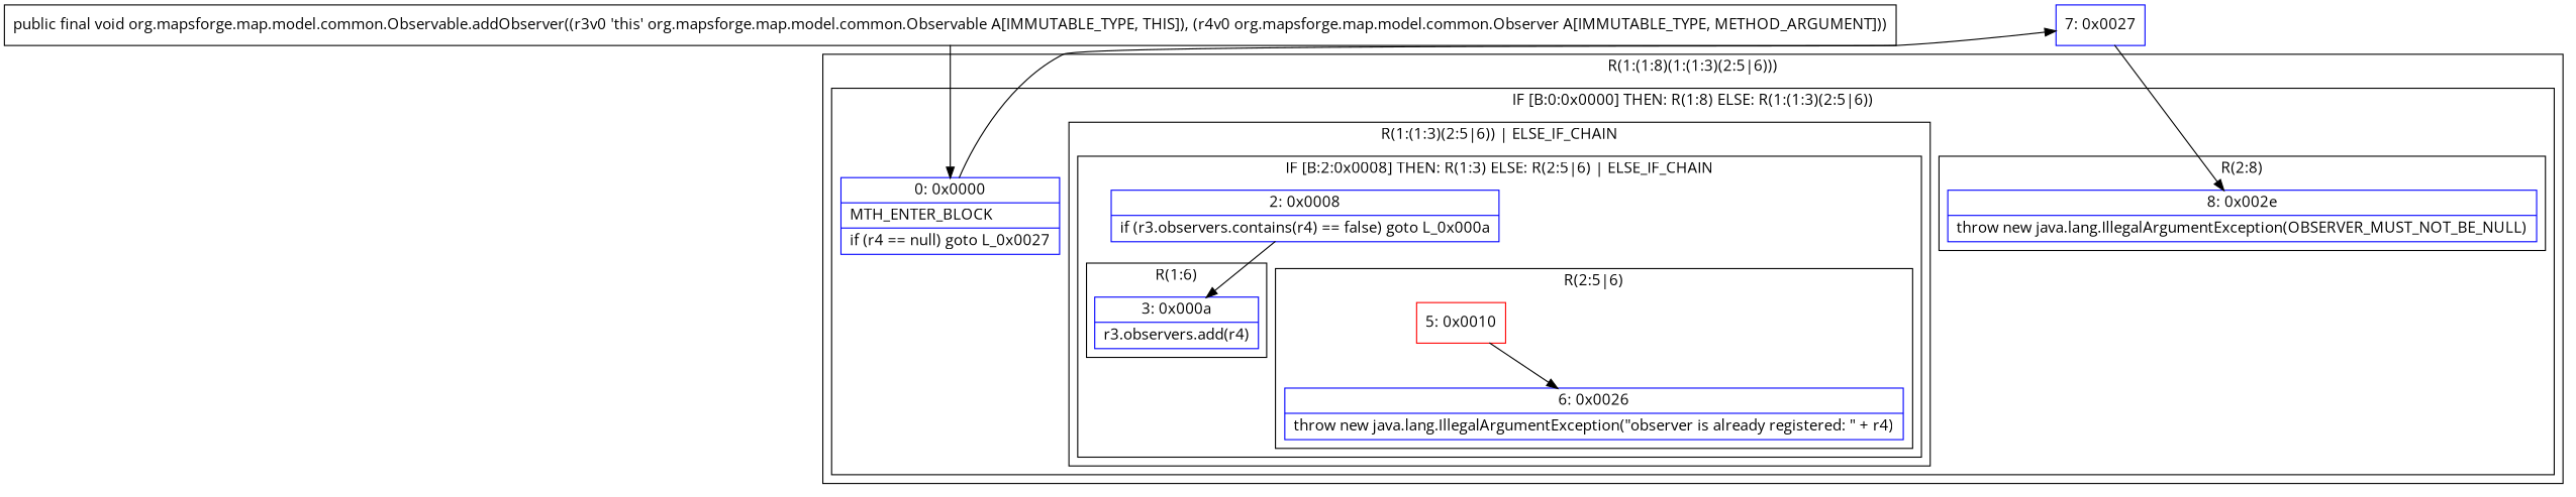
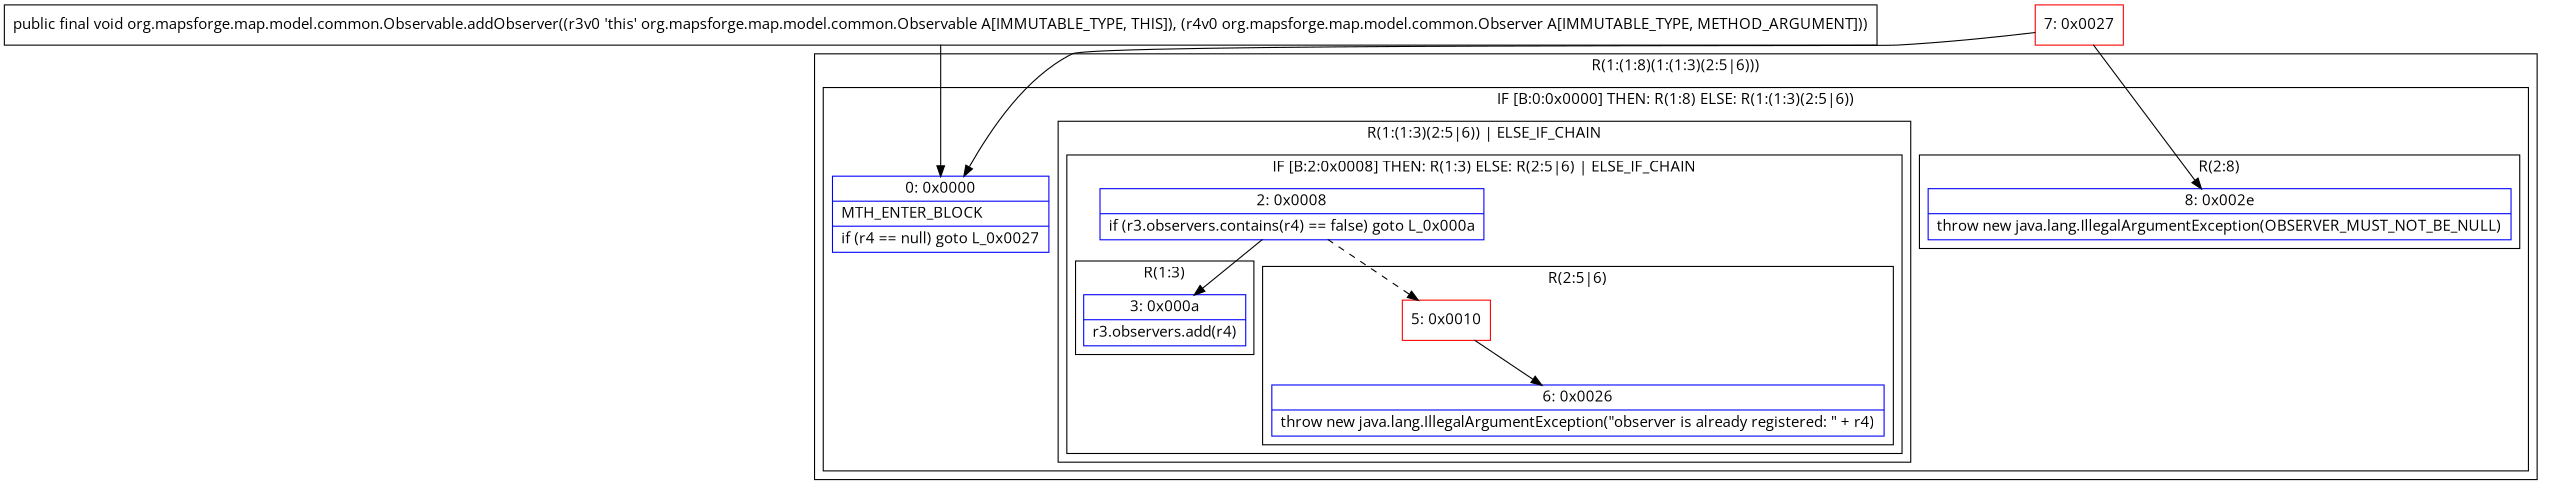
  digraph {
    fontname="Open Sans"
    node [color=blue fontname="Open Sans" shape=record]
    edge [fontname="Open Sans"]
    n1 [label="{8\:\ 0x002e|throw new java.lang.IllegalArgumentException(OBSERVER_MUST_NOT_BE_NULL)\l}"]
    n2 [label="{3\:\ 0x000a|r3.observers.add(r4)\l}"]
    n3 [color=red label="{5\:\ 0x0010}"]
    n4 [label="{6\:\ 0x0026|throw new java.lang.IllegalArgumentException(\"observer is already registered: \" + r4)\l}"]
    n5 [label="{2\:\ 0x0008|if (r3.observers.contains(r4) == false) goto L_0x000a\l}"]
    n6 [label="{0\:\ 0x0000|MTH_ENTER_BLOCK\l|if (r4 == null) goto L_0x0027\l}"]
-   n7 [label="{7\:\ 0x0027}"]
+   n7 [color=red label="{7\:\ 0x0027}"]
    n8 [label="{public final void org.mapsforge.map.model.common.Observable.addObserver((r3v0 'this' org.mapsforge.map.model.common.Observable A[IMMUTABLE_TYPE, THIS]), (r4v0 org.mapsforge.map.model.common.Observer A[IMMUTABLE_TYPE, METHOD_ARGUMENT])) }" color=""]
    subgraph cluster_1 {
      label="R(1:(1:8)(1:(1:3)(2:5|6)))"
      subgraph cluster_2 {
        label="IF [B:0:0x0000] THEN: R(1:8) ELSE: R(1:(1:3)(2:5|6))"
        n6
        subgraph cluster_3 {
          label="R(2:8)"
          n1
        }
        subgraph cluster_4 {
          label="R(1:(1:3)(2:5|6)) | ELSE_IF_CHAIN\l"
          subgraph cluster_5 {
            label="IF [B:2:0x0008] THEN: R(1:3) ELSE: R(2:5|6) | ELSE_IF_CHAIN\l"
            n5
            subgraph cluster_6 {
-             label="R(1:6)"
+             label="R(1:3)"
              n2
            }
            subgraph cluster_7 {
              label="R(2:5|6)"
              n3
              n4
            }
          }
        }
      }
    }
    n3 -> n4
    n5 -> n2
-   n6 -> n7
+   n5 -> n3 [style=dashed]
+   n7 -> n6
    n7 -> n1
    n8 -> n6
  }
